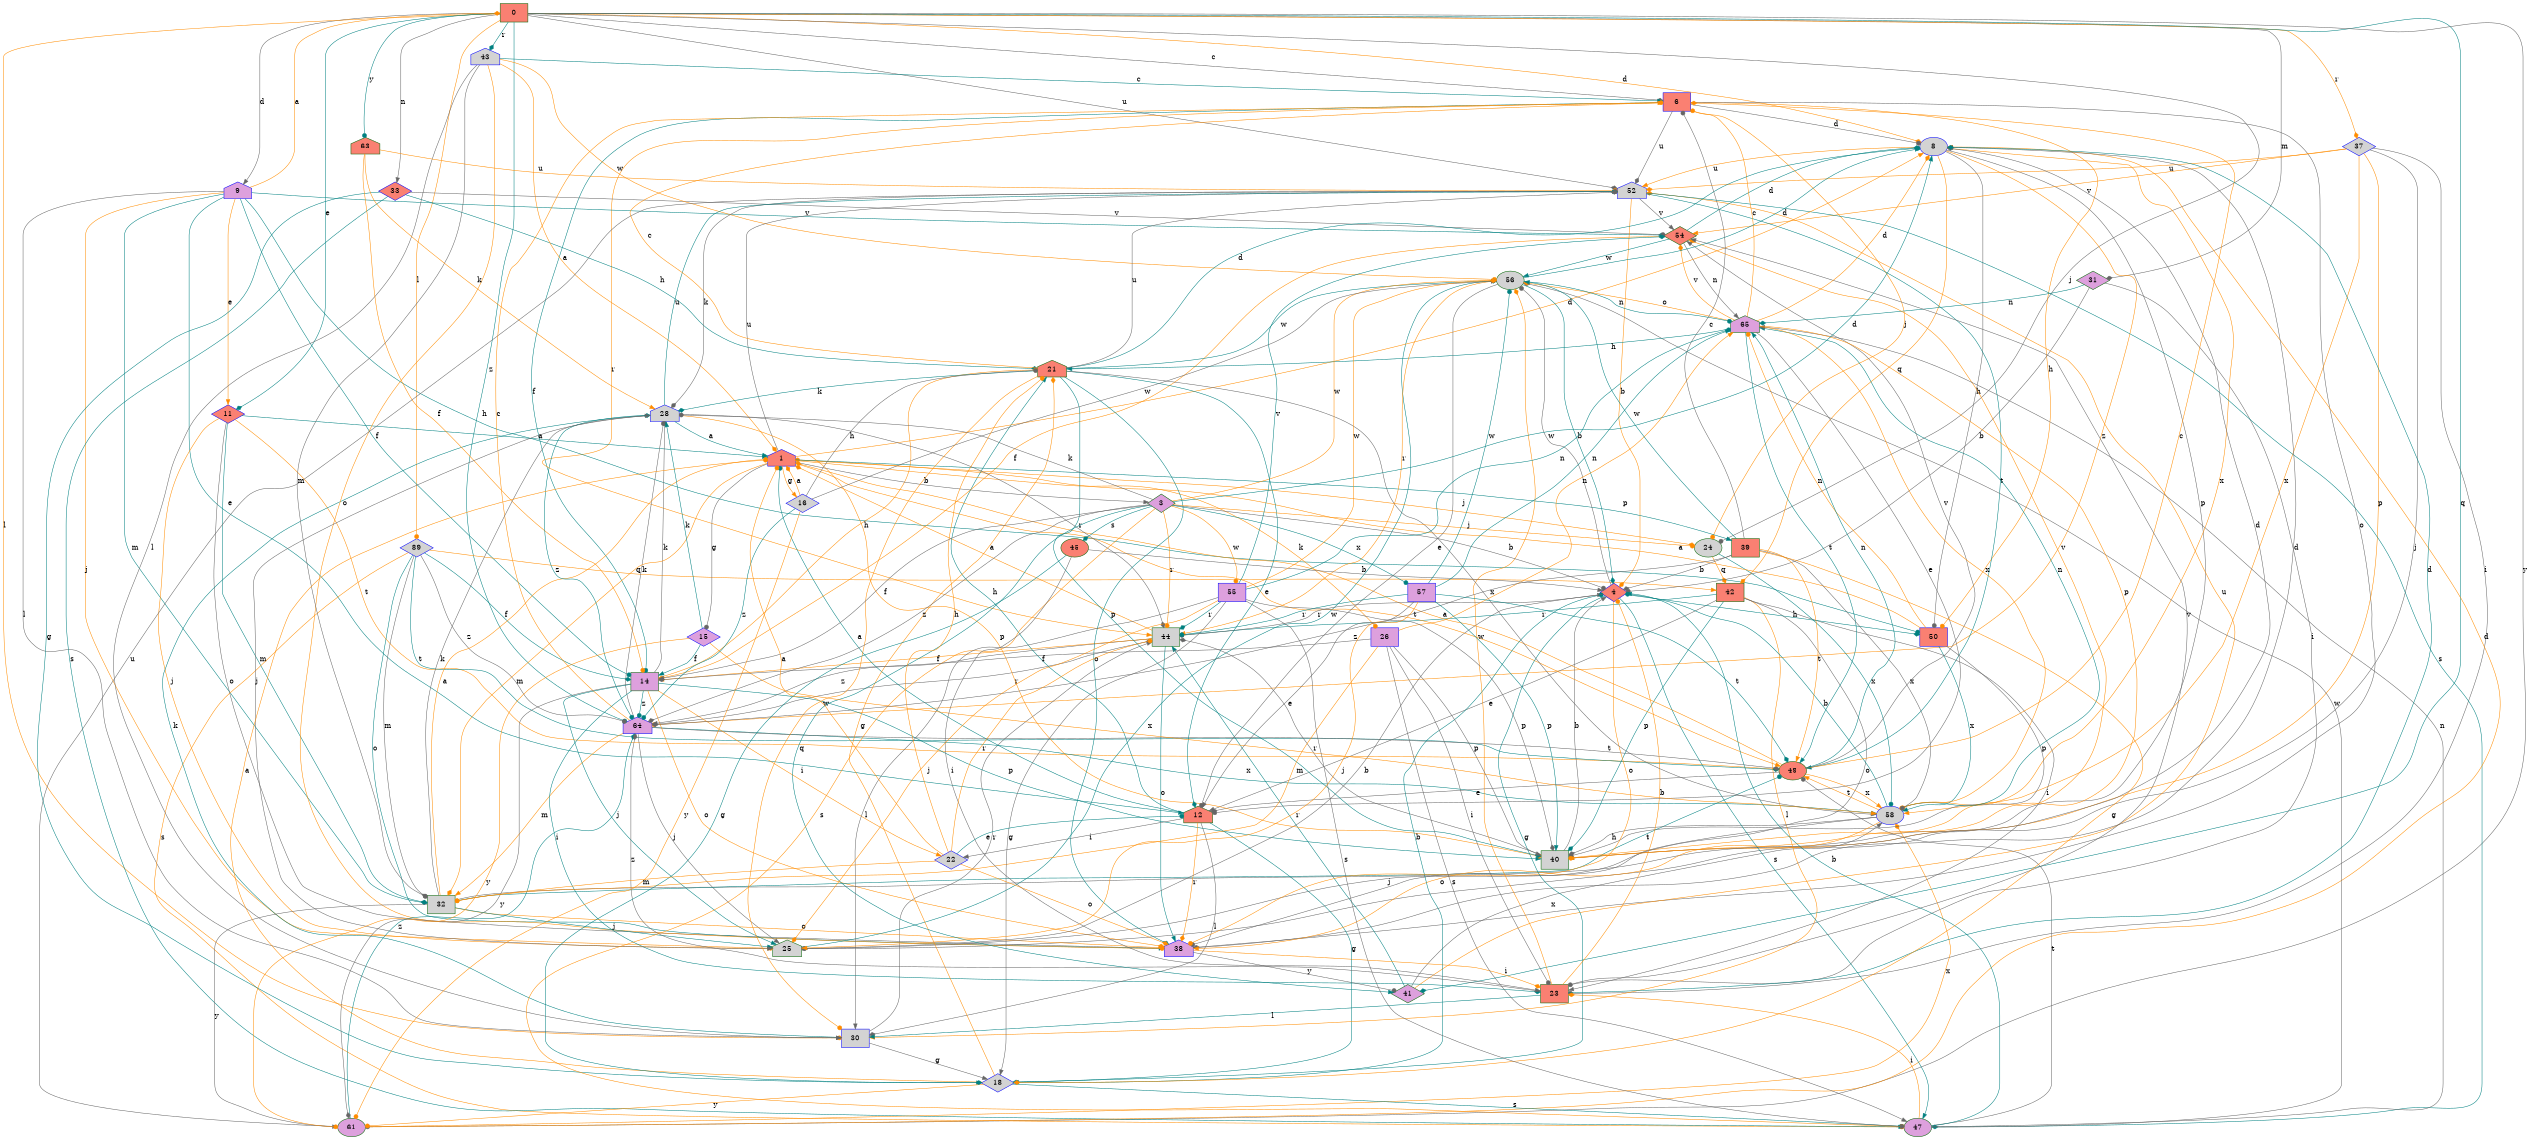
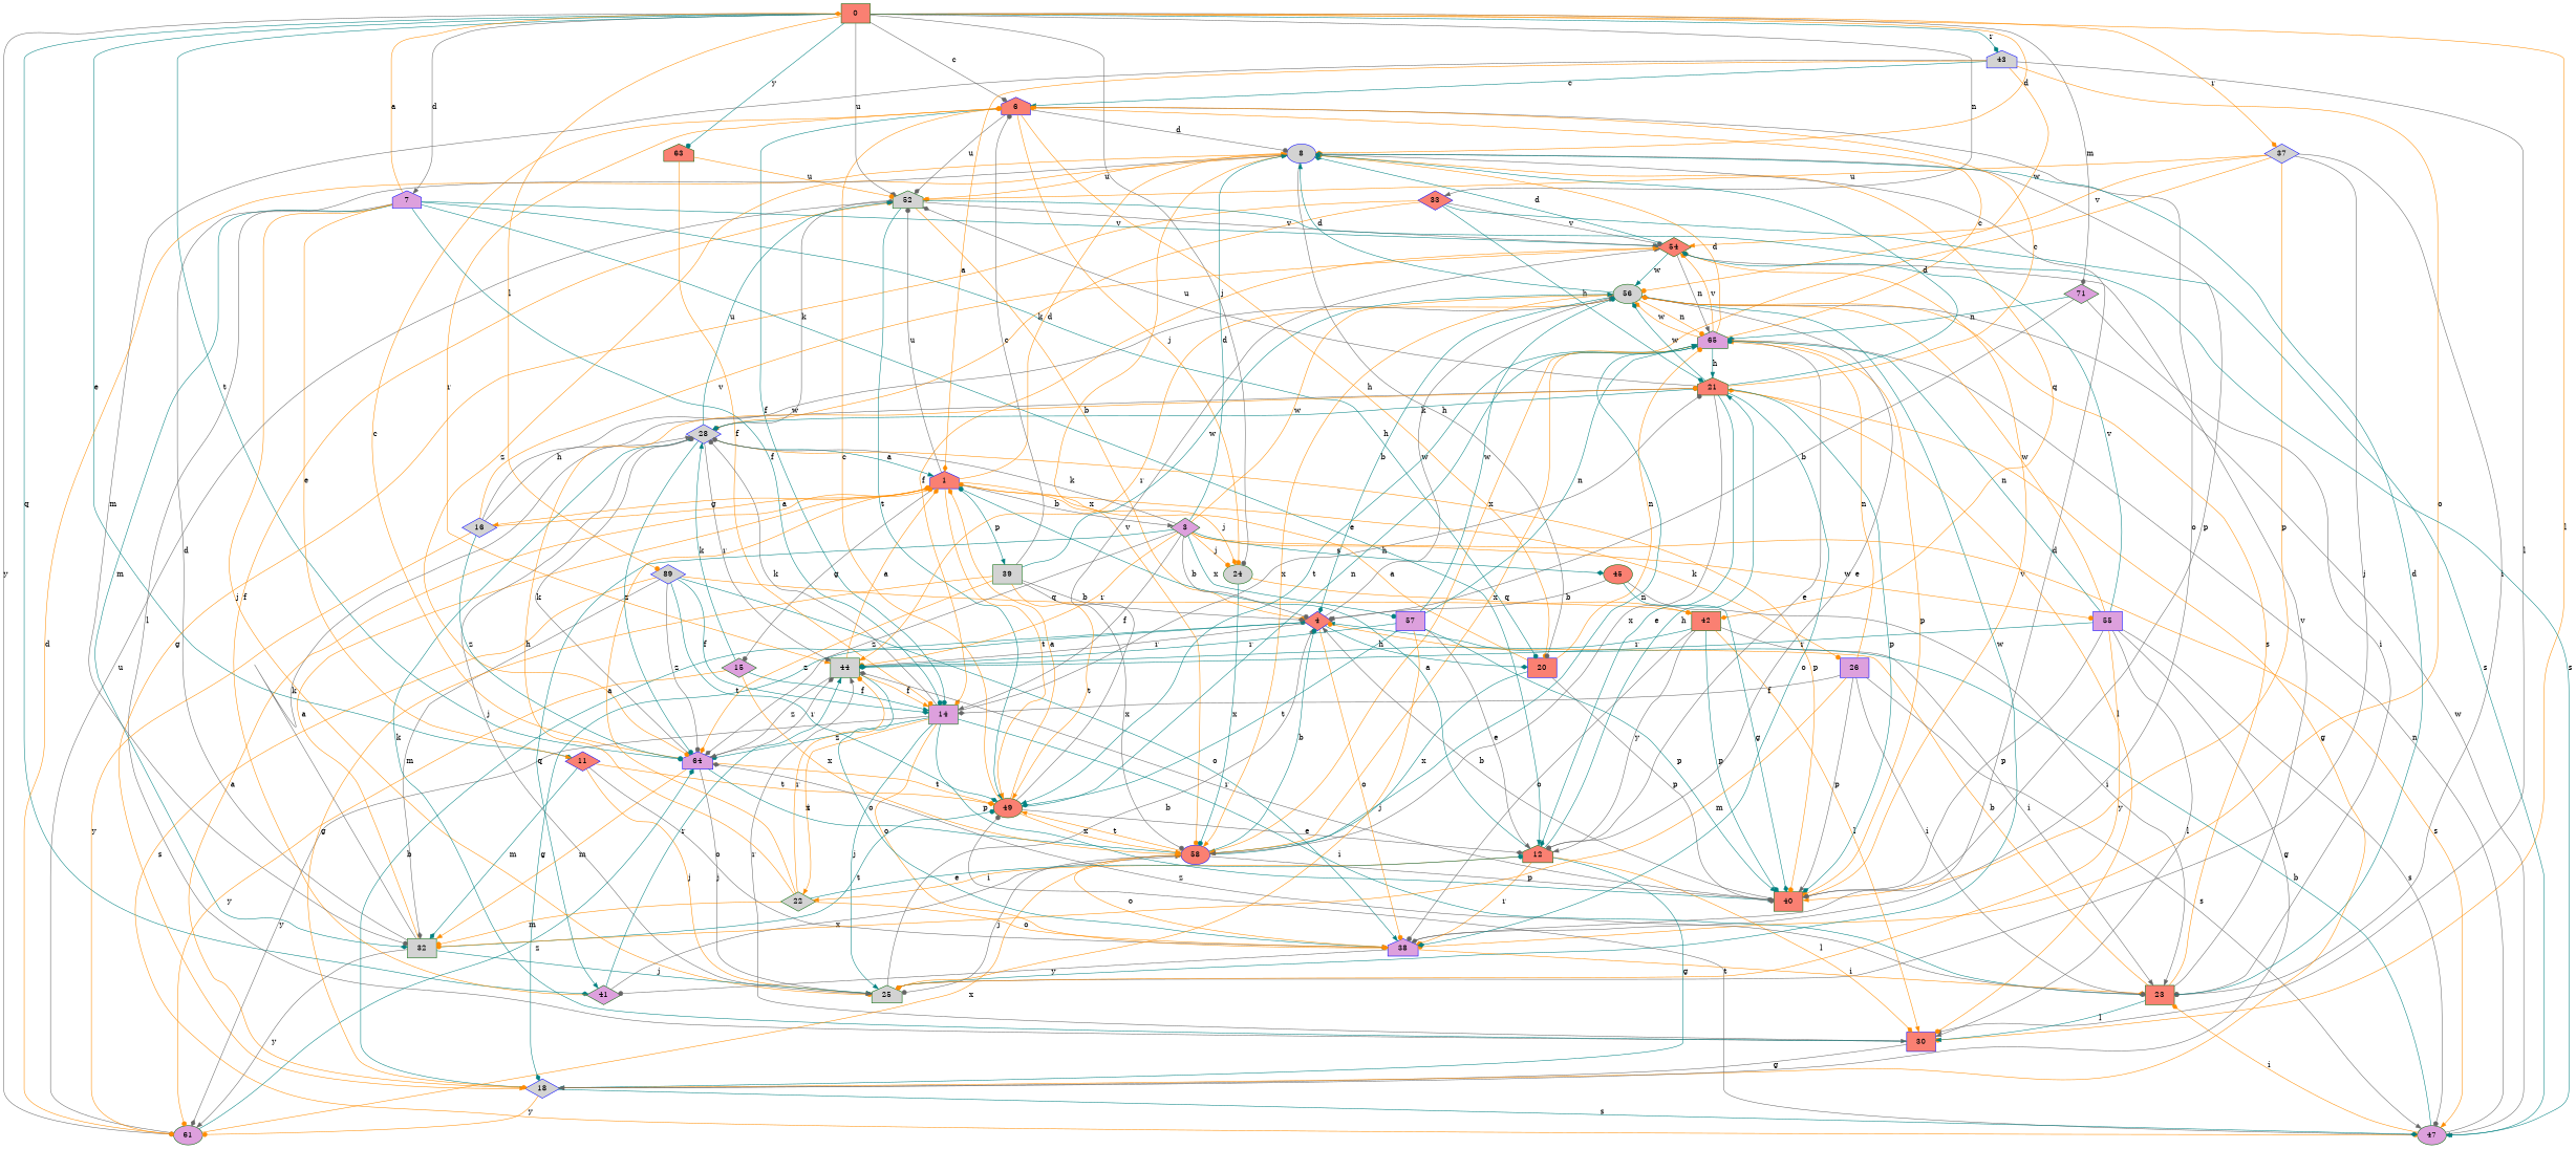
  strict digraph {
    node [color=darkgreen fillcolor=salmon shape=box style=filled]
    edge [arrowhead=normal color=darkorange]
    0
-   6 [color=blue]
-   7 [color=blue fillcolor=plum shape=house label=9]
+   6 [color=blue shape=house]
+   7 [color=blue fillcolor=plum shape=house]
    8 [color=blue fillcolor=lightgrey shape=ellipse]
    11 [color=blue shape=diamond]
    24 [fillcolor=lightgrey shape=ellipse]
    n7 [color=blue fillcolor=lightgrey label=89 shape=diamond]
-   30 [color=blue fillcolor=lightgrey]
-   31 [fillcolor=plum shape=diamond]
+   30 [color=blue]
+   31 [fillcolor=plum shape=diamond label=71]
    33 [color=blue shape=diamond]
    37 [color=blue fillcolor=lightgrey shape=diamond]
    41 [fillcolor=plum shape=diamond]
    43 [color=blue fillcolor=lightgrey shape=house]
-   52 [color=blue fillcolor=lightgrey shape=house]
+   52 [fillcolor=lightgrey shape=house]
    n15 [label=63 shape=house]
    61 [fillcolor=plum shape=ellipse]
    64 [color=blue fillcolor=plum shape=house]
    14 [fillcolor=plum]
    44 [fillcolor=lightgrey]
-   20 [color=blue label=50]
+   20 [color=blue]
    38 [color=blue fillcolor=plum shape=house]
    32 [fillcolor=lightgrey]
    12 [shape=house]
    25 [fillcolor=lightgrey shape=house]
    54 [shape=diamond]
-   40 [fillcolor=lightgrey]
+   40
    42
-   58 [color=blue fillcolor=lightgrey shape=ellipse]
+   58 [color=blue shape=ellipse]
    1 [color=blue shape=house]
    49 [shape=ellipse]
    47 [fillcolor=plum shape=ellipse]
-   28 [color=blue fillcolor=lightgrey shape=house]
+   28 [color=blue fillcolor=lightgrey shape=diamond]
    18 [color=blue fillcolor=lightgrey shape=diamond]
    4 [color=blue shape=diamond]
    23
    n36 [fillcolor=plum label=65 shape=house]
    21 [shape=house]
    56 [fillcolor=lightgrey shape=ellipse]
    n39 [fillcolor=plum label=3 shape=diamond]
-   15 [color=blue fillcolor=plum shape=diamond]
+   15 [fillcolor=plum shape=diamond]
    16 [color=blue fillcolor=lightgrey shape=diamond]
    26 [color=blue fillcolor=plum]
-   39
+   39 [fillcolor=lightgrey]
    45 [shape=ellipse]
    55 [color=blue fillcolor=plum]
    57 [color=blue fillcolor=plum]
-   22 [color=blue fillcolor=lightgrey shape=diamond]
+   22 [fillcolor=lightgrey shape=diamond]
    0 -> 6 [arrowhead=diamond color=gray40 label=c]
    0 -> 7 [color=gray40 label=d]
    0 -> 8 [arrowhead=diamond label=d]
    0 -> 11 [arrowhead=diamond color=teal label=e]
    0 -> 24 [arrowhead=dot color=gray40 label=j]
    0 -> n7 [arrowhead=dot label=l]
    0 -> 30 [arrowhead=dot label=l]
    0 -> 31 [arrowhead=diamond color=gray40 label=m]
    0 -> 33 [color=gray40 label=n]
    0 -> 37 [arrowhead=diamond label=r]
    0 -> 41 [arrowhead=diamond color=teal label=q]
    0 -> 43 [arrowhead=diamond color=teal label=r]
    0 -> 52 [arrowhead=diamond color=gray40 label=u]
    0 -> n15 [arrowhead=dot color=teal label=y]
    0 -> 61 [arrowhead=dot color=gray40 label=y]
-   0 -> 64 [arrowhead=dot color=teal label=z]
+   0 -> 64 [arrowhead=dot color=teal label=t]
    6 -> 8 [arrowhead=dot color=gray40 label=d]
    6 -> 24 [arrowhead=dot label=j]
    6 -> 52 [arrowhead=diamond color=gray40 label=u]
    6 -> 14 [arrowhead=dot color=teal label=f]
    6 -> 44 [label=r]
    6 -> 20 [arrowhead=dot label=h]
    6 -> 38 [arrowhead=diamond color=gray40 label=o]
    7 -> 0 [arrowhead=diamond label=a]
    7 -> 11 [label=e]
    7 -> 30 [color=gray40 label=l]
    7 -> 14 [arrowhead=dot color=teal label=f]
    7 -> 20 [arrowhead=dot color=teal label=h]
    7 -> 32 [arrowhead=diamond color=teal label=m]
    7 -> 12 [color=teal label=e]
    7 -> 25 [arrowhead=dot label=j]
    7 -> 54 [arrowhead=diamond color=teal label=v]
    8 -> 52 [label=u]
    8 -> 64 [arrowhead=dot label=z]
    8 -> 20 [arrowhead=dot color=gray40 label=h]
    8 -> 40 [color=gray40 label=p]
    8 -> 42 [arrowhead=diamond label=q]
    8 -> 58 [arrowhead=dot label=x]
    11 -> 38 [color=gray40 label=o]
    11 -> 32 [arrowhead=diamond color=teal label=m]
    11 -> 25 [label=j]
-   11 -> 1 [color=teal label=a]
    11 -> 49 [arrowhead=diamond label=t]
    24 -> 42 [arrowhead=diamond label=q]
    24 -> 58 [arrowhead=dot color=teal label=x]
    n7 -> 64 [arrowhead=dot color=gray40 label=z]
    n7 -> 14 [arrowhead=diamond color=teal label=f]
    n7 -> 38 [color=teal label=o]
    n7 -> 32 [arrowhead=diamond color=gray40 label=m]
    n7 -> 42 [label=q]
    n7 -> 49 [arrowhead=diamond color=teal label=t]
    n7 -> 47 [arrowhead=dot label=s]
    30 -> 44 [color=gray40 label=r]
    30 -> 28 [arrowhead=diamond color=teal label=k]
    30 -> 18 [color=gray40 label=g]
    31 -> 4 [arrowhead=dot color=gray40 label=b]
    31 -> 23 [arrowhead=dot color=gray40 label=i]
    31 -> n36 [arrowhead=diamond color=teal label=n]
    33 -> 54 [arrowhead=dot color=gray40 label=v]
    33 -> 47 [color=teal label=s]
-   33 -> 18 [color=teal label=g]
+   33 -> 18 [label=g]
    33 -> 21 [arrowhead=diamond color=teal label=h]
    37 -> 52 [arrowhead=diamond label=u]
    37 -> 25 [arrowhead=diamond color=gray40 label=j]
    37 -> 54 [label=v]
    37 -> 40 [label=p]
    37 -> 58 [label=x]
    37 -> 23 [arrowhead=dot color=gray40 label=i]
-   41 -> 52 [arrowhead=diamond label=u]
+   41 -> 52 [arrowhead=diamond label=f]
    41 -> 44 [color=teal label=r]
    41 -> 58 [color=gray40 label=x]
    43 -> 6 [color=teal label=c]
    43 -> 30 [color=gray40 label=l]
    43 -> 38 [arrowhead=dot label=o]
    43 -> 32 [arrowhead=dot color=gray40 label=m]
    43 -> 1 [arrowhead=diamond label=a]
    43 -> 56 [arrowhead=dot label=w]
    52 -> 54 [color=gray40 label=v]
    52 -> 49 [color=teal label=t]
    52 -> 47 [arrowhead=diamond color=teal label=s]
    52 -> 28 [arrowhead=diamond color=gray40 label=k]
    52 -> 4 [arrowhead=diamond label=b]
    n15 -> 52 [arrowhead=dot label=u]
    n15 -> 14 [arrowhead=dot label=f]
-   n15 -> 28 [label=k]
+   33 -> 28 [label=k]
    61 -> 8 [label=d]
    61 -> 52 [arrowhead=dot color=gray40 label=u]
    61 -> 64 [arrowhead=diamond color=teal label=z]
    61 -> 58 [arrowhead=diamond label=x]
    64 -> 6 [arrowhead=dot label=c]
    64 -> 44 [arrowhead=diamond color=gray40 label=r]
    64 -> 32 [label=m]
    64 -> 25 [color=gray40 label=j]
    64 -> 58 [color=teal label=x]
-   64 -> 49 [arrowhead=diamond color=gray40 label=t]
+   64 -> 49 [arrowhead=diamond label=t]
    64 -> 28 [arrowhead=dot color=gray40 label=k]
    14 -> 61 [arrowhead=diamond color=gray40 label=y]
    14 -> 64 [arrowhead=dot color=teal label=z]
    14 -> 38 [arrowhead=diamond label=o]
    14 -> 25 [color=teal label=j]
    14 -> 40 [color=teal label=p]
    14 -> 28 [arrowhead=dot color=gray40 label=k]
    14 -> 23 [arrowhead=diamond color=teal label=i]
-   14 -> 21 [arrowhead=dot label=h]
+   14 -> 21 [arrowhead=dot color=gray40 label=h]
    14 -> 22 [label=i]
    44 -> 64 [color=gray40 label=z]
    44 -> 14 [label=f]
    44 -> 38 [color=teal label=o]
    44 -> 1 [arrowhead=diamond label=a]
    20 -> 40 [arrowhead=dot color=gray40 label=p]
    20 -> 58 [color=teal label=x]
    20 -> 1 [arrowhead=dot label=a]
    20 -> n36 [arrowhead=dot label=n]
    38 -> 8 [color=gray40 label=d]
    38 -> 41 [arrowhead=dot color=gray40 label=y]
    38 -> 23 [arrowhead=diamond label=i]
    32 -> 8 [arrowhead=diamond color=gray40 label=d]
    32 -> 61 [color=gray40 label=y]
-   32 -> 38 [arrowhead=diamond label=o]
    32 -> 25 [color=teal label=j]
    32 -> 1 [arrowhead=dot label=a]
    32 -> 49 [arrowhead=dot color=teal label=t]
    32 -> 28 [color=gray40 label=k]
-   12 -> 30 [arrowhead=diamond color=gray40 label=l]
+   12 -> 30 [arrowhead=diamond label=l]
    12 -> 38 [arrowhead=diamond label=r]
    12 -> 1 [arrowhead=dot color=teal label=a]
    12 -> 18 [color=teal label=g]
    12 -> 21 [color=teal label=h]
-   12 -> 22 [color=gray40 label=i]
+   12 -> 22 [label=i]
    25 -> 4 [color=gray40 label=b]
    25 -> 56 [arrowhead=diamond color=teal label=w]
    54 -> 8 [arrowhead=diamond color=teal label=d]
    54 -> 14 [arrowhead=diamond label=f]
    54 -> n36 [color=gray40 label=n]
    54 -> 56 [color=teal label=w]
    40 -> 44 [arrowhead=diamond color=gray40 label=r]
    40 -> 54 [arrowhead=diamond label=v]
    40 -> 4 [color=gray40 label=b]
    42 -> 30 [label=l]
    42 -> 44 [arrowhead=dot color=teal label=r]
    42 -> 38 [arrowhead=dot color=gray40 label=o]
-   42 -> 12 [color=gray40 label=e]
+   42 -> 12 [color=gray40 label=y]
    42 -> 40 [arrowhead=diamond color=teal label=p]
    42 -> 23 [color=gray40 label=i]
    58 -> 38 [label=o]
    58 -> 25 [arrowhead=dot color=gray40 label=j]
-   58 -> 40 [arrowhead=diamond color=gray40 label=h]
+   58 -> 40 [arrowhead=diamond color=gray40 label=p]
    58 -> 49 [label=t]
    58 -> 4 [arrowhead=dot color=teal label=b]
    58 -> n36 [color=teal label=n]
    1 -> 8 [label=d]
    1 -> 24 [arrowhead=diamond label=j]
    1 -> 52 [arrowhead=dot color=gray40 label=u]
-   1 -> 32 [arrowhead=diamond label=m]
    1 -> 49 [label=t]
    1 -> n39 [color=gray40 label=b]
    1 -> 15 [arrowhead=dot color=gray40 label=g]
    1 -> 16 [label=g]
    1 -> 26 [arrowhead=dot label=k]
    1 -> 39 [color=teal label=p]
    49 -> 6 [arrowhead=diamond label=c]
    49 -> 12 [arrowhead=diamond color=gray40 label=e]
    49 -> 54 [color=gray40 label=v]
    49 -> 58 [label=x]
    49 -> 1 [arrowhead=diamond label=a]
    49 -> n36 [color=teal label=n]
    47 -> 49 [arrowhead=dot color=gray40 label=t]
    47 -> 4 [color=teal label=b]
    47 -> 23 [arrowhead=diamond label=i]
    47 -> n36 [color=gray40 label=n]
    47 -> 56 [arrowhead=diamond color=gray40 label=w]
    28 -> 52 [color=teal label=u]
    28 -> 64 [arrowhead=dot color=teal label=z]
    28 -> 44 [arrowhead=diamond color=gray40 label=r]
    28 -> 25 [color=gray40 label=j]
    28 -> 40 [arrowhead=dot label=p]
    28 -> 1 [color=teal label=a]
    18 -> 61 [arrowhead=dot label=y]
    18 -> 1 [arrowhead=dot label=a]
    18 -> 47 [arrowhead=diamond color=teal label=s]
    18 -> 4 [arrowhead=dot color=teal label=b]
    18 -> 21 [arrowhead=diamond label=g]
    4 -> 44 [arrowhead=dot color=gray40 label=r]
    4 -> 20 [arrowhead=diamond color=teal label=h]
    4 -> 38 [arrowhead=dot label=o]
-   4 -> 47 [color=teal label=s]
    4 -> 18 [arrowhead=diamond color=teal label=g]
    4 -> 56 [arrowhead=dot color=gray40 label=w]
    23 -> 8 [arrowhead=diamond color=teal label=d]
    23 -> 30 [color=teal label=l]
    23 -> 64 [arrowhead=diamond color=gray40 label=z]
    23 -> 54 [color=gray40 label=v]
    23 -> 4 [arrowhead=dot label=b]
-   23 -> 56 [arrowhead=diamond label=w]
+   23 -> 56 [arrowhead=diamond label=s]
    n36 -> 6 [arrowhead=dot label=c]
    n36 -> 8 [arrowhead=diamond label=d]
    n36 -> 12 [arrowhead=dot color=gray40 label=e]
    n36 -> 54 [arrowhead=diamond label=v]
    n36 -> 40 [arrowhead=dot label=p]
    n36 -> 58 [arrowhead=diamond label=x]
    n36 -> 49 [color=teal label=t]
    n36 -> 21 [color=teal label=h]
-   n36 -> 56 [arrowhead=diamond label=o]
+   n36 -> 56 [arrowhead=diamond label=w]
    21 -> 6 [label=c]
    21 -> 8 [arrowhead=dot color=teal label=d]
-   21 -> 30 [arrowhead=dot label=w]
+   21 -> 30 [arrowhead=dot label=l]
    21 -> 52 [arrowhead=diamond color=gray40 label=u]
    21 -> 38 [arrowhead=diamond color=teal label=o]
    21 -> 12 [arrowhead=diamond color=teal label=e]
    21 -> 40 [arrowhead=diamond color=teal label=p]
    21 -> 58 [color=gray40 label=x]
    21 -> 28 [arrowhead=diamond color=teal label=k]
    21 -> 56 [arrowhead=diamond color=teal label=w]
    56 -> 8 [color=teal label=d]
    56 -> 44 [label=r]
    56 -> 12 [arrowhead=dot color=gray40 label=e]
+   56 -> 58 [label=x]
    56 -> 4 [arrowhead=diamond color=teal label=b]
-   56 -> n36 [arrowhead=dot color=teal label=n]
+   56 -> n36 [arrowhead=dot label=n]
    n39 -> 8 [color=teal label=d]
    n39 -> 24 [arrowhead=dot label=j]
    n39 -> 41 [color=teal label=q]
    n39 -> 64 [arrowhead=diamond color=gray40 label=z]
    n39 -> 14 [color=gray40 label=f]
    n39 -> 44 [arrowhead=dot label=r]
-   n39 -> 47 [arrowhead=dot label=s]
+   n39 -> 47 [label=s]
    n39 -> 28 [arrowhead=dot color=gray40 label=k]
    n39 -> 4 [arrowhead=dot color=gray40 label=b]
    n39 -> 56 [label=w]
    n39 -> 45 [arrowhead=diamond color=teal label=s]
    n39 -> 55 [arrowhead=dot label=w]
    n39 -> 57 [arrowhead=dot color=teal label=x]
    15 -> 61 [arrowhead=dot label=y]
    15 -> 14 [color=teal label=f]
    15 -> 58 [label=x]
    15 -> 28 [color=teal label=k]
    16 -> 61 [arrowhead=dot label=y]
    16 -> 64 [arrowhead=dot color=teal label=z]
+   16 -> 54 [label=v]
    16 -> 1 [arrowhead=diamond label=a]
    16 -> 21 [arrowhead=dot color=gray40 label=h]
    16 -> 56 [color=gray40 label=w]
    26 -> 14 [arrowhead=diamond color=gray40 label=f]
    26 -> 32 [arrowhead=dot label=m]
    26 -> 40 [color=gray40 label=p]
    26 -> 47 [color=gray40 label=s]
    26 -> 23 [arrowhead=dot color=gray40 label=i]
    26 -> n36 [label=n]
    39 -> 6 [arrowhead=dot color=gray40 label=c]
-   39 -> 64 [arrowhead=diamond color=gray40 label=z]
+   39 -> 64 [arrowhead=diamond label=z]
    39 -> 58 [arrowhead=dot color=gray40 label=x]
    39 -> 49 [label=t]
    39 -> 18 [arrowhead=diamond label=g]
    39 -> 4 [arrowhead=diamond color=gray40 label=b]
    39 -> 56 [color=teal label=w]
-   45 -> 18 [arrowhead=diamond color=teal label=g]
+   45 -> 40 [arrowhead=diamond color=teal label=g]
    45 -> 4 [color=gray40 label=b]
    45 -> 23 [color=gray40 label=i]
    55 -> 30 [color=gray40 label=l]
    55 -> 44 [arrowhead=diamond color=teal label=r]
-   55 -> 25 [arrowhead=diamond label=j]
+   55 -> 25 [arrowhead=diamond label=y]
    55 -> 54 [arrowhead=diamond color=teal label=v]
    55 -> 40 [arrowhead=diamond color=gray40 label=p]
    55 -> 47 [arrowhead=dot color=gray40 label=s]
    55 -> 18 [color=gray40 label=g]
    55 -> n36 [arrowhead=dot color=teal label=n]
    55 -> 56 [arrowhead=diamond label=w]
    57 -> 44 [arrowhead=dot color=teal label=r]
    57 -> 12 [color=gray40 label=e]
-   57 -> 25 [label=j]
+   57 -> 25 [arrowhead=diamond label=j]
    57 -> 40 [color=teal label=p]
    57 -> 49 [arrowhead=diamond color=teal label=t]
    57 -> n36 [color=teal label=n]
    57 -> 56 [arrowhead=dot color=teal label=w]
    22 -> 44 [arrowhead=dot label=r]
    22 -> 38 [arrowhead=diamond label=o]
    22 -> 32 [arrowhead=dot label=m]
    22 -> 12 [arrowhead=dot color=teal label=e]
    22 -> 1 [arrowhead=dot label=a]
    22 -> 21 [arrowhead=dot label=h]
  }
